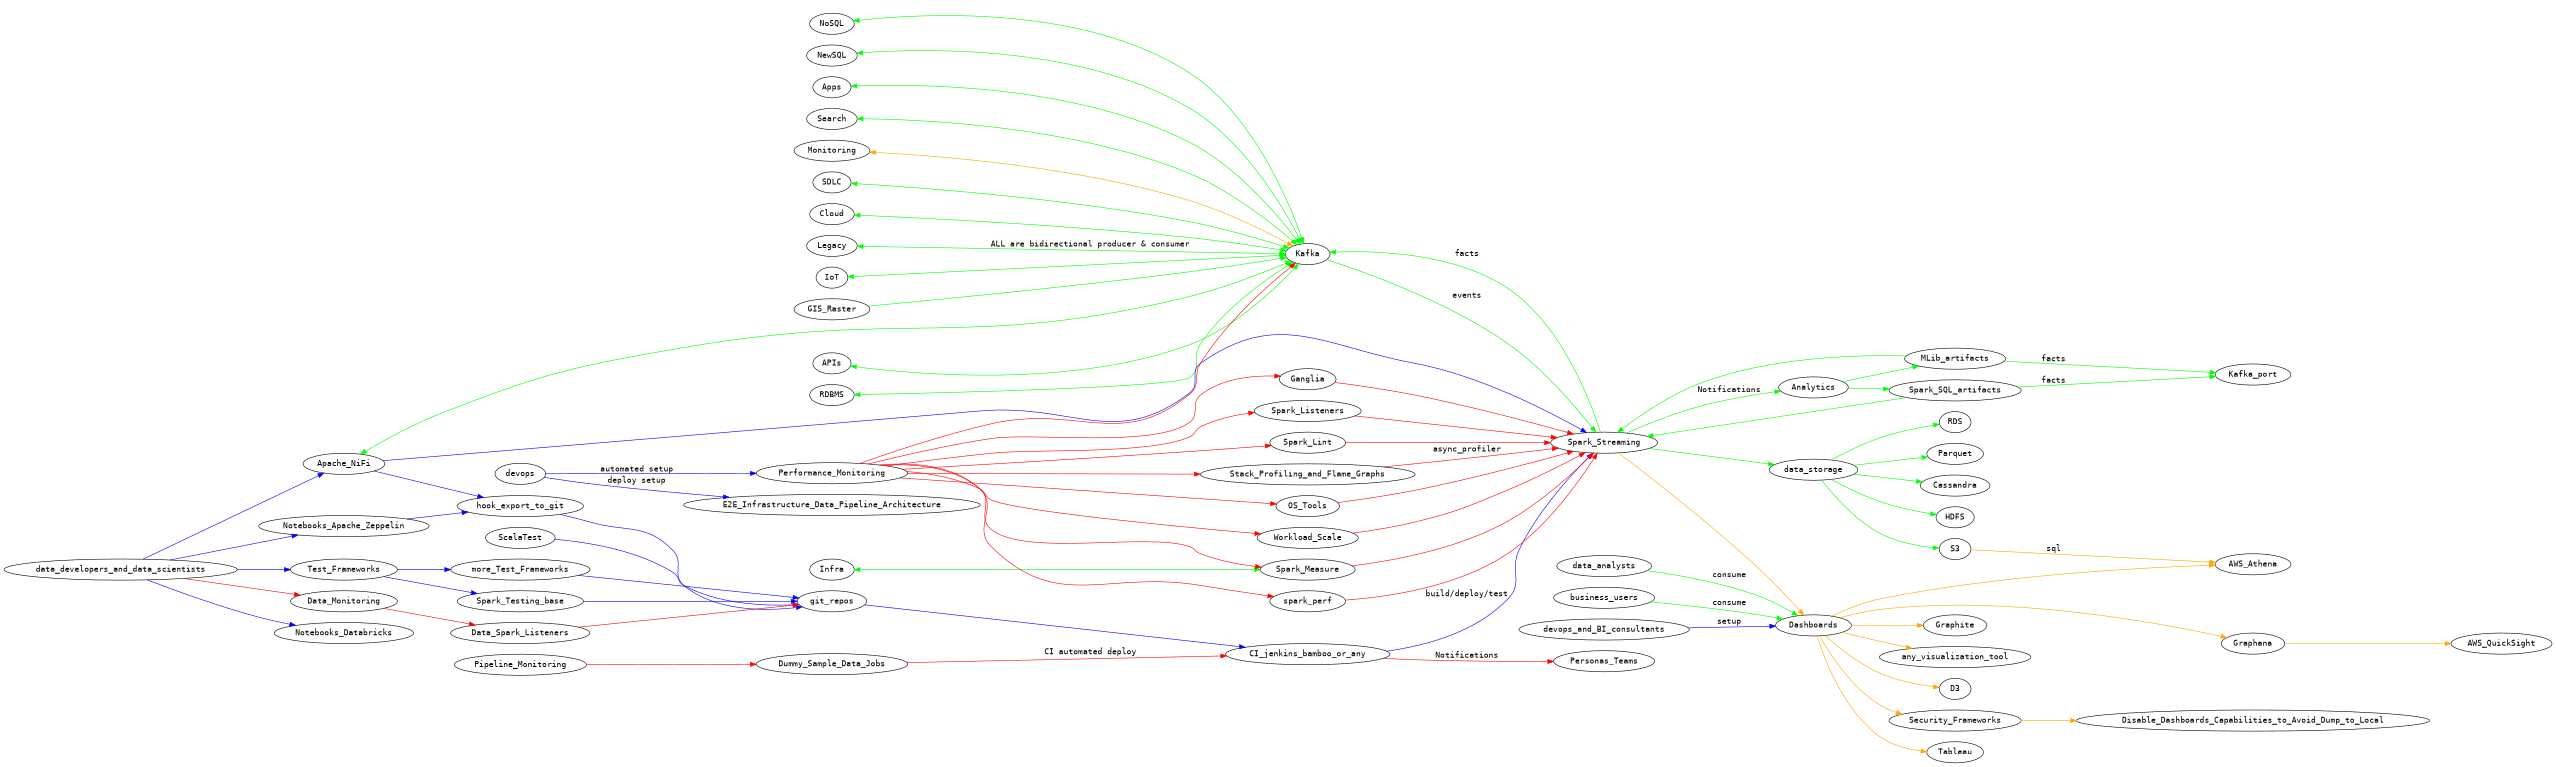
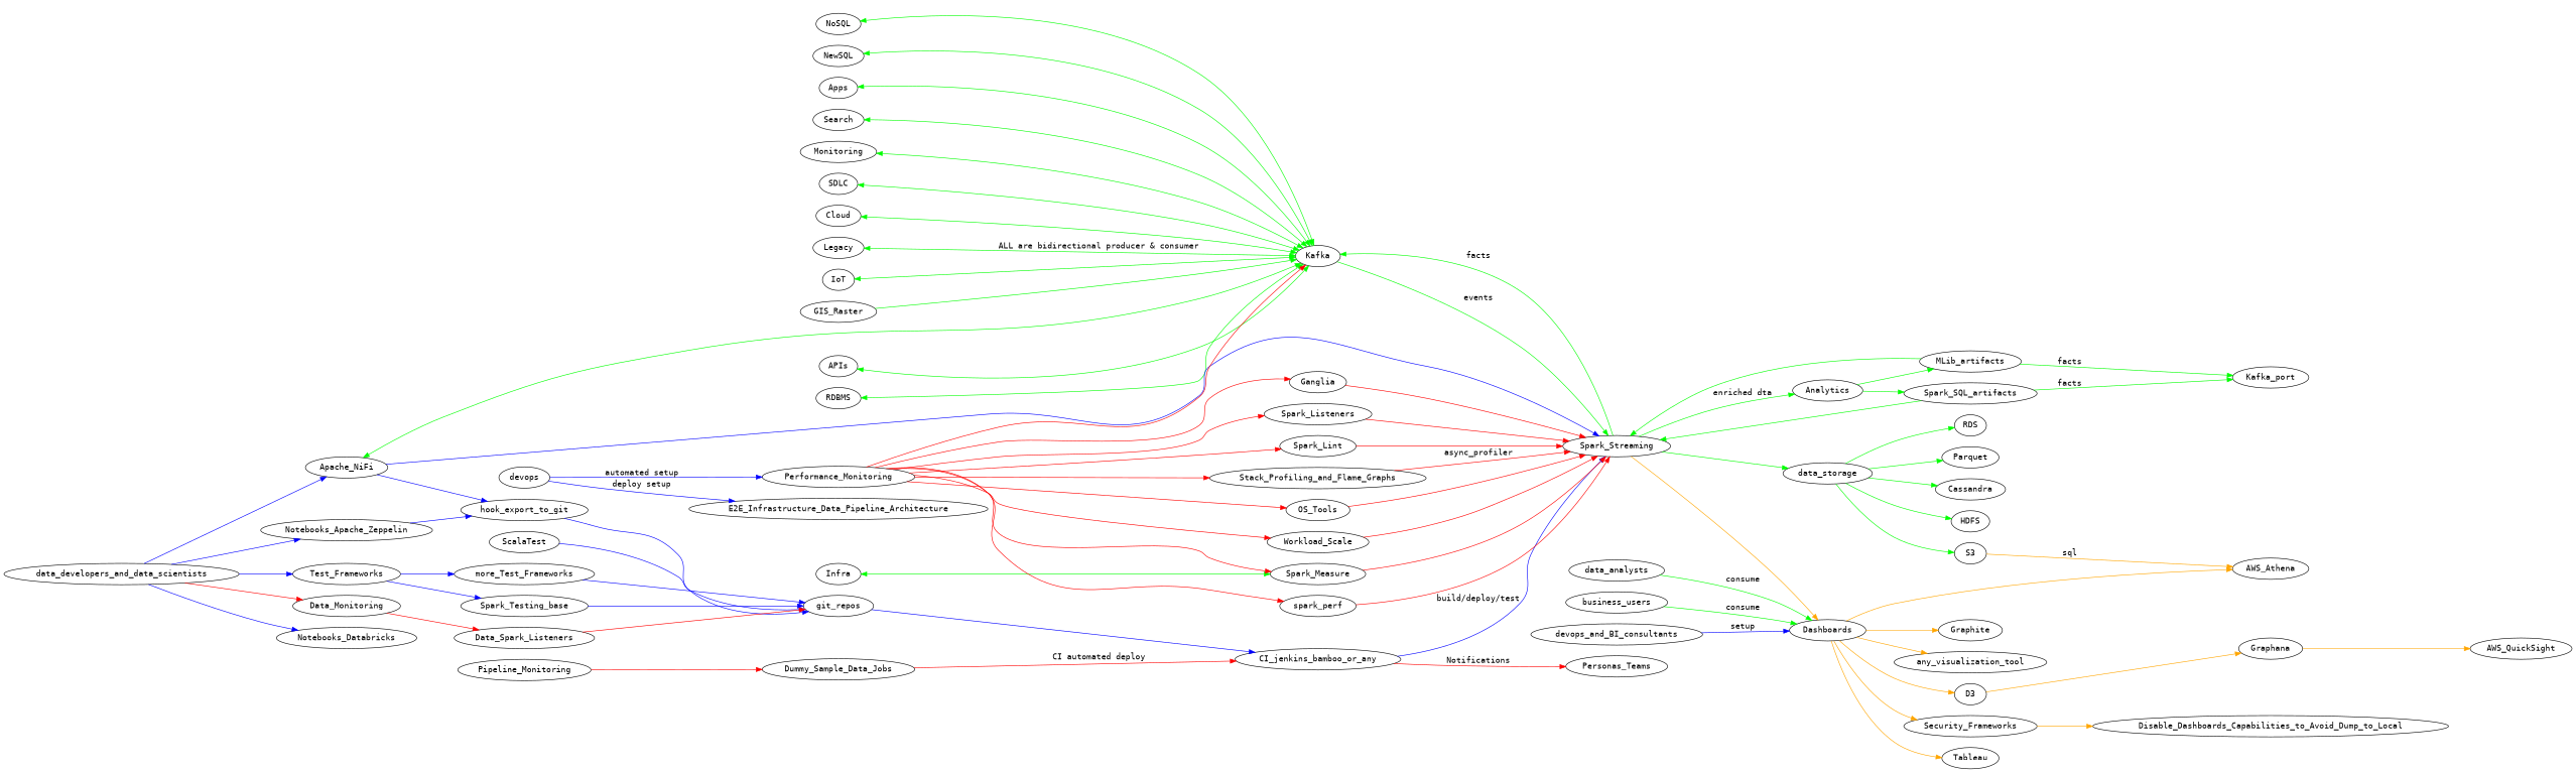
  digraph {
    fontname="DejaVu Sans Mono"
    rankdir=LR
    node [fontname="DejaVu Sans Mono"]
    edge [color=green fontname="DejaVu Sans Mono"]
    APIs
    Kafka
    Spark_Streaming
    RDBMS
    NoSQL
    NewSQL
    Apps
    Search
    Monitoring
    SDLC
    Infra
    Cloud
    Legacy
    IoT
    GIS_Raster
    data_developers_and_data_scientists
    Notebooks_Apache_Zeppelin
    Notebooks_Databricks
    Test_Frameworks
    Apache_NiFi
    Data_Monitoring
    hook_export_to_git
    ScalaTest
    Spark_Testing_base
    more_Test_Frameworks
    git_repos
    CI_jenkins_bamboo_or_any
    Personas_Teams
    Analytics
    data_storage
    Dashboards
    Data_Spark_Listeners
    devops
    Performance_Monitoring
    E2E_Infrastructure_Data_Pipeline_Architecture
    Ganglia
    Spark_Measure
    Spark_Listeners
    Spark_Lint
    Stack_Profiling_and_Flame_Graphs
    OS_Tools
    Workload_Scale
    spark_perf
    Pipeline_Monitoring
    Dummy_Sample_Data_Jobs
    MLib_artifacts
    Spark_SQL_artifacts
    Kafka_port
    S3
    Parquet
    Cassandra
    HDFS
    RDS
    AWS_Athena
    Tableau
    Graphana
    Graphite
    D3
    AWS_QuickSight
    any_visualization_tool
    Security_Frameworks
    data_analysts
    business_users
    devops_and_BI_consultants
    Disable_Dashboards_Capabilities_to_Avoid_Dump_to_Local
    subgraph sub_1 {
      APIs
      Kafka
      Spark_Streaming
      RDBMS
      NoSQL
      NewSQL
      Apps
      Search
      Monitoring
      SDLC
      Infra
      Cloud
      Legacy
      IoT
      GIS_Raster
      data_developers_and_data_scientists
      Notebooks_Apache_Zeppelin
      Notebooks_Databricks
      Test_Frameworks
      Apache_NiFi
      Data_Monitoring
      hook_export_to_git
      ScalaTest
      Spark_Testing_base
      more_Test_Frameworks
      git_repos
      CI_jenkins_bamboo_or_any
      Personas_Teams
      Analytics
      data_storage
      Dashboards
      Data_Spark_Listeners
      devops
      Performance_Monitoring
      E2E_Infrastructure_Data_Pipeline_Architecture
      Ganglia
      Spark_Measure
      Spark_Listeners
      Spark_Lint
      Stack_Profiling_and_Flame_Graphs
      OS_Tools
      Workload_Scale
      spark_perf
      Pipeline_Monitoring
      Dummy_Sample_Data_Jobs
      MLib_artifacts
      Spark_SQL_artifacts
      Kafka_port
      S3
      Parquet
      Cassandra
      HDFS
      RDS
      AWS_Athena
      Tableau
      Graphana
      Graphite
      D3
      AWS_QuickSight
      any_visualization_tool
      Security_Frameworks
      data_analysts
      business_users
      devops_and_BI_consultants
      Disable_Dashboards_Capabilities_to_Avoid_Dump_to_Local
    }
    APIs -> Kafka [dir=both]
    Kafka -> Spark_Streaming [label=events]
    Spark_Streaming -> Kafka [label=facts]
-   Spark_Streaming -> Analytics [label=Notifications]
+   Spark_Streaming -> Analytics [label="enriched dta"]
    Spark_Streaming -> data_storage
    Spark_Streaming -> Dashboards [color=orange]
    RDBMS -> Kafka [dir=both]
    NoSQL -> Kafka [dir=both]
    NewSQL -> Kafka [dir=both]
    Apps -> Kafka [dir=both]
    Search -> Kafka [dir=both]
-   Monitoring -> Kafka [color=orange dir=both]
+   Monitoring -> Kafka [dir=both]
    SDLC -> Kafka [dir=both]
    Infra -> Spark_Measure [dir=both]
    Cloud -> Kafka [dir=both]
    Legacy -> Kafka [dir=both label="ALL are bidirectional producer & consumer"]
    IoT -> Kafka [dir=both]
    GIS_Raster -> Kafka
    data_developers_and_data_scientists -> Notebooks_Apache_Zeppelin [color=blue]
    data_developers_and_data_scientists -> Notebooks_Databricks [color=blue]
    data_developers_and_data_scientists -> Test_Frameworks [color=blue]
    data_developers_and_data_scientists -> Apache_NiFi [color=blue]
    data_developers_and_data_scientists -> Data_Monitoring [color=red]
    Notebooks_Apache_Zeppelin -> hook_export_to_git [color=blue]
    Test_Frameworks -> Spark_Testing_base [color=blue]
    Test_Frameworks -> more_Test_Frameworks [color=blue]
    Apache_NiFi -> Kafka [dir=both]
    Apache_NiFi -> Spark_Streaming [color=blue]
    Apache_NiFi -> hook_export_to_git [color=blue]
    Data_Monitoring -> Data_Spark_Listeners [color=red]
    hook_export_to_git -> git_repos [color=blue]
    ScalaTest -> git_repos [color=blue]
    Spark_Testing_base -> git_repos [color=blue]
    more_Test_Frameworks -> git_repos [color=blue]
    git_repos -> CI_jenkins_bamboo_or_any [color=blue]
    CI_jenkins_bamboo_or_any -> Spark_Streaming [color=blue label="build/deploy/test"]
    CI_jenkins_bamboo_or_any -> Personas_Teams [color=red label=Notifications]
    Analytics -> MLib_artifacts
    Analytics -> Spark_SQL_artifacts
    data_storage -> S3
    data_storage -> Parquet
    data_storage -> Cassandra
    data_storage -> HDFS
    data_storage -> RDS
    Dashboards -> AWS_Athena [color=orange]
    Dashboards -> Tableau [color=orange]
-   Dashboards -> Graphana [color=orange]
+   D3 -> Graphana [color=orange]
    Dashboards -> Graphite [color=orange]
    Dashboards -> D3 [color=orange]
    Dashboards -> any_visualization_tool [color=orange]
    Dashboards -> Security_Frameworks [color=orange]
    Data_Spark_Listeners -> git_repos [color=red]
    devops -> Performance_Monitoring [color=blue label="automated setup"]
    devops -> E2E_Infrastructure_Data_Pipeline_Architecture [color=blue label="deploy setup"]
    Performance_Monitoring -> Kafka [color=red]
    Performance_Monitoring -> Ganglia [color=red]
    Performance_Monitoring -> Spark_Measure [color=red]
    Performance_Monitoring -> Spark_Listeners [color=red]
    Performance_Monitoring -> Spark_Lint [color=red]
    Performance_Monitoring -> Stack_Profiling_and_Flame_Graphs [color=red]
    Performance_Monitoring -> OS_Tools [color=red]
    Performance_Monitoring -> Workload_Scale [color=red]
    Performance_Monitoring -> spark_perf [color=red]
    Ganglia -> Spark_Streaming [color=red]
    Spark_Measure -> Spark_Streaming [color=red]
    Spark_Listeners -> Spark_Streaming [color=red]
    Spark_Lint -> Spark_Streaming [color=red]
    Stack_Profiling_and_Flame_Graphs -> Spark_Streaming [color=red label=async_profiler]
    OS_Tools -> Spark_Streaming [color=red]
    Workload_Scale -> Spark_Streaming [color=red]
    spark_perf -> Spark_Streaming [color=red]
    Pipeline_Monitoring -> Dummy_Sample_Data_Jobs [color=red]
    Dummy_Sample_Data_Jobs -> CI_jenkins_bamboo_or_any [color=red label="CI automated deploy"]
    MLib_artifacts -> Spark_Streaming
    MLib_artifacts -> Kafka_port [label=facts]
    Spark_SQL_artifacts -> Spark_Streaming
    Spark_SQL_artifacts -> Kafka_port [label=facts]
    S3 -> AWS_Athena [color=orange label=sql]
    Graphana -> AWS_QuickSight [color=orange]
    Security_Frameworks -> Disable_Dashboards_Capabilities_to_Avoid_Dump_to_Local [color=orange]
    data_analysts -> Dashboards [label=consume]
    business_users -> Dashboards [label=consume]
    devops_and_BI_consultants -> Dashboards [color=blue label=setup]
  }
